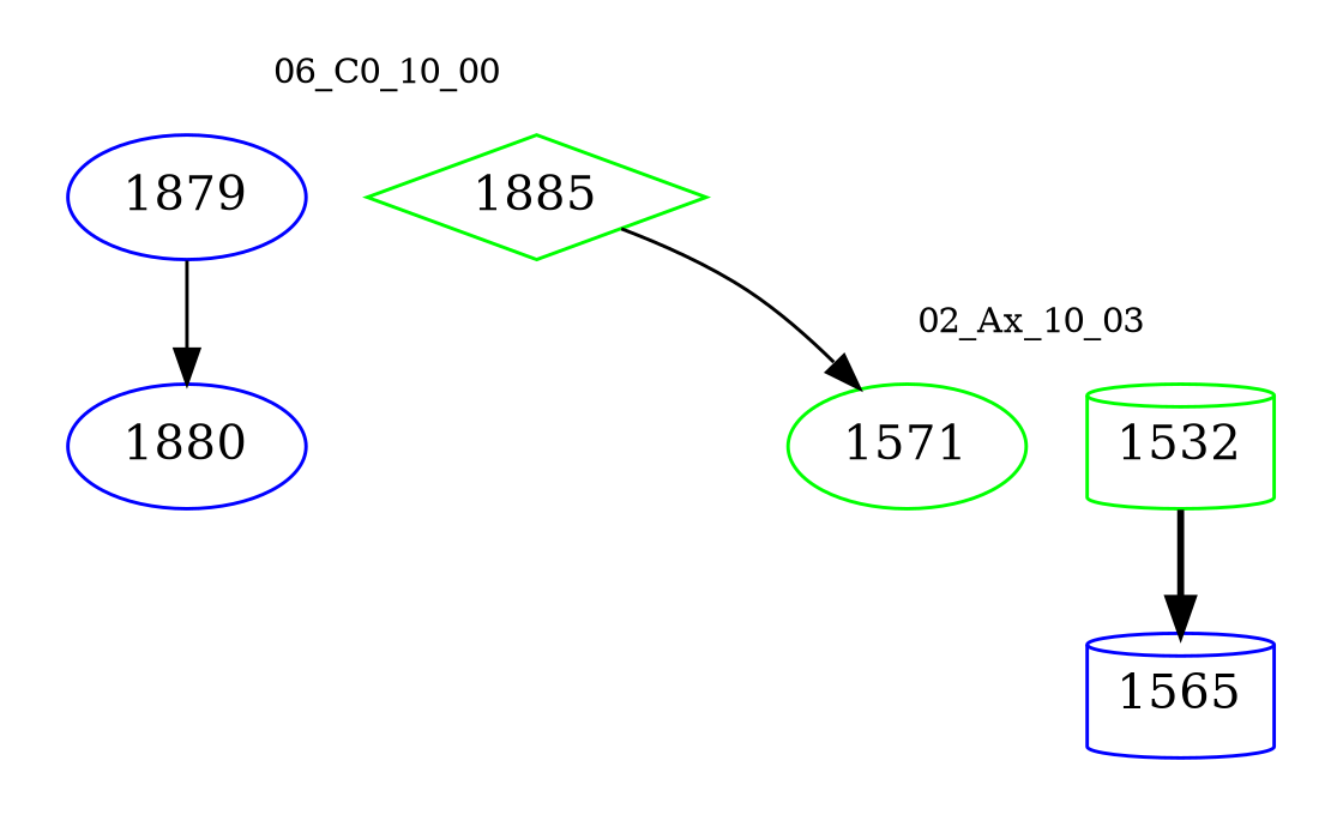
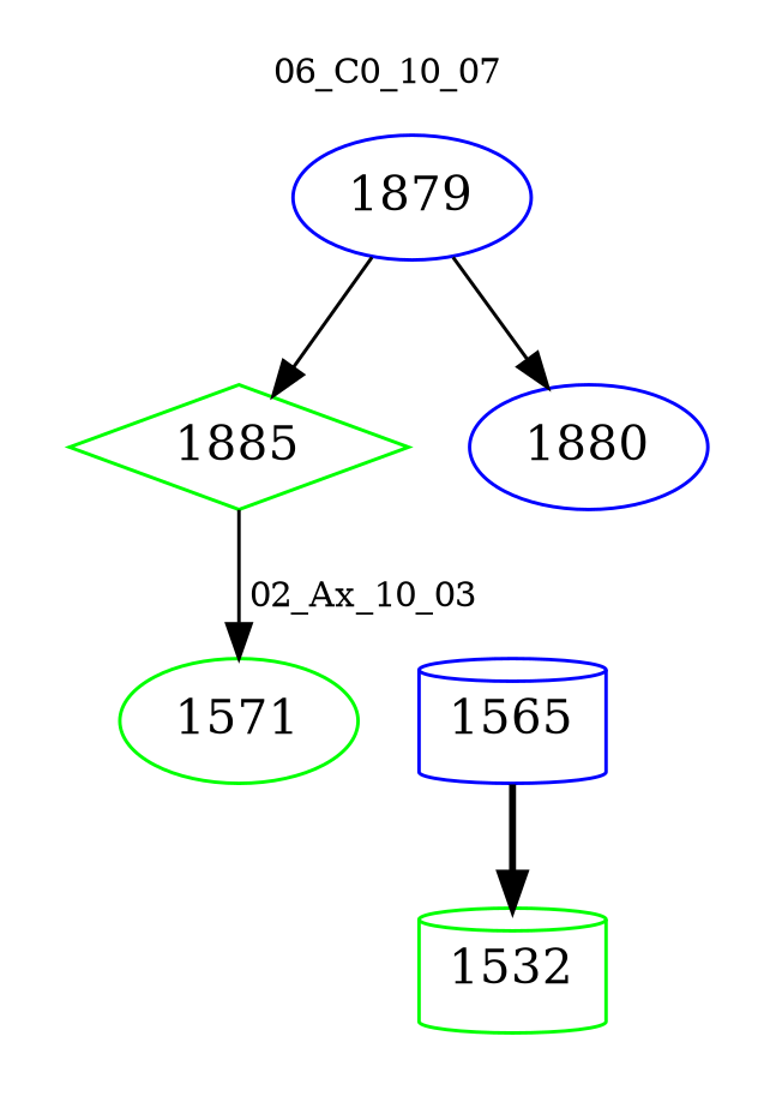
  digraph {
    node [color=blue shape=ellipse]
    edge [color=black style=solid]
    n1 [label=1565 shape=cylinder]
    n2 [color=green label=1532 shape=cylinder]
    n3 [color=green label=1571]
    n4 [label=1879]
    n5 [color=green label=1885 shape=diamond]
    n6 [label=1880]
    subgraph cluster_1 {
      color=white
      fontsize=10
      label="02_Ax_10_03"
      n1
      n2
      n3
    }
    subgraph cluster_2 {
      color=white
      fontsize=10
-     label="06_C0_10_00"
+     label="06_C0_10_07"
      n4
      n5
      n6
    }
-   n2 -> n1 [style=bold]
+   n1 -> n2 [style=bold]
+   n4 -> n5
    n4 -> n6
    n5 -> n3
  }
